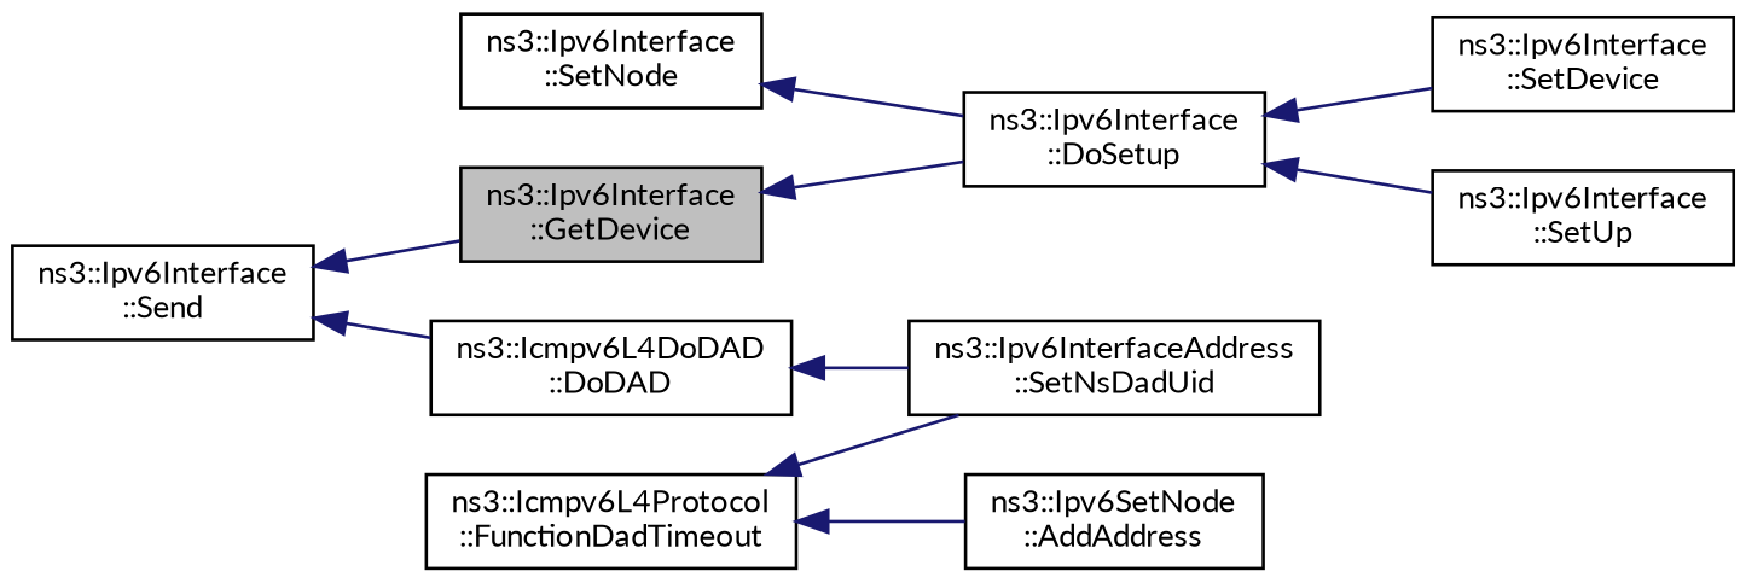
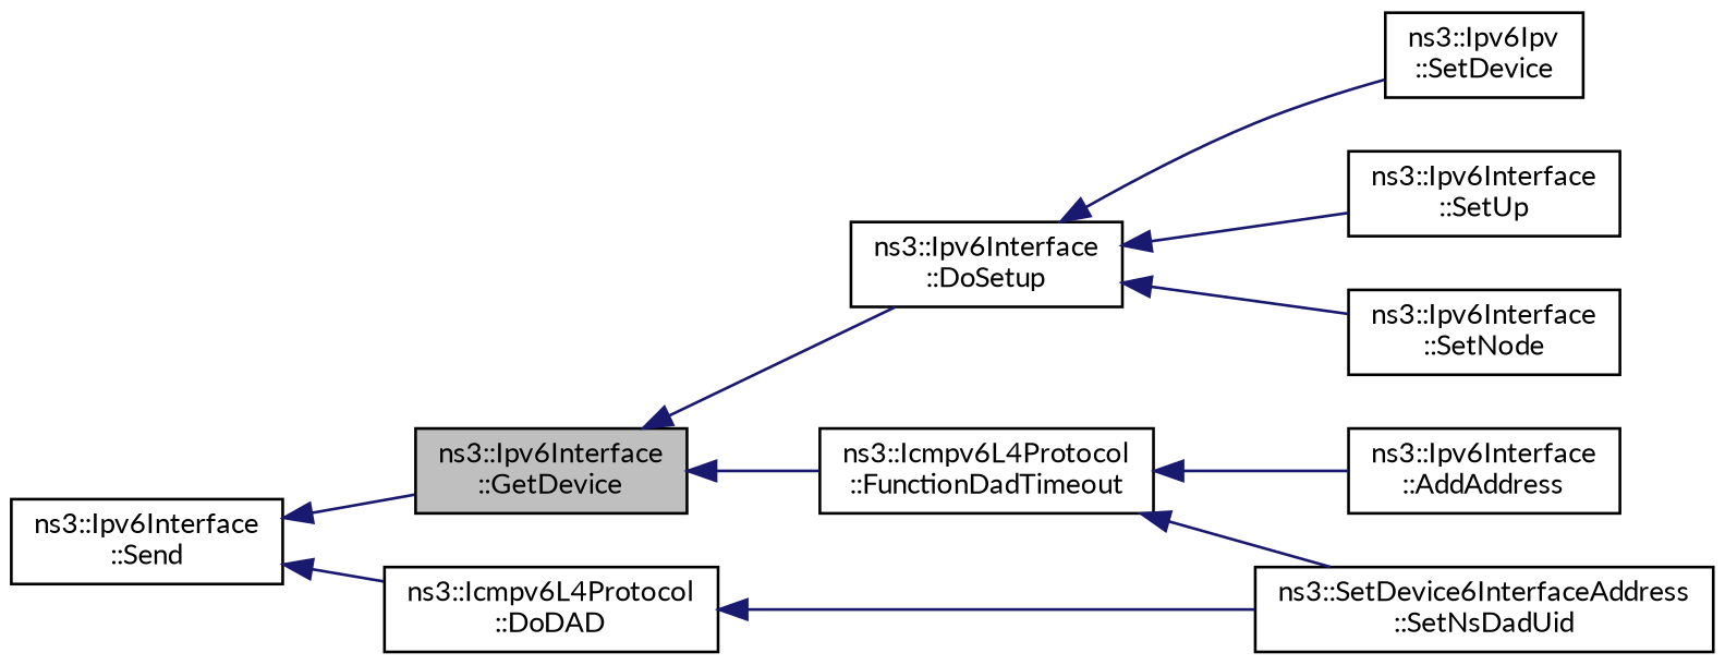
  digraph {
    fontname=Lato
    rankdir=LR
    node [color=black fillcolor=white fontname=Lato fontsize=10 shape=record style=filled]
    edge [color=midnightblue dir=back fontname=Lato fontsize=10 labelfontname=Helvetica labelfontsize=10 style=solid]
    n1 [fillcolor=grey75 fontcolor=black height=0.2 label="ns3::Ipv6Interface\l::GetDevice" width=0.4]
    n2 [height=0.2 label="ns3::Icmpv6L4Protocol\l::FunctionDadTimeout" width=0.4]
    n3 [height=0.2 label="ns3::Ipv6Interface\l::DoSetup" width=0.4]
-   n4 [height=0.2 label="ns3::Ipv6InterfaceAddress\l::SetNsDadUid" width=0.4]
-   n5 [height=0.2 label="ns3::Ipv6SetNode\l::AddAddress" width=0.4]
+   n4 [height=0.2 label="ns3::SetDevice6InterfaceAddress\l::SetNsDadUid" width=0.4]
+   n5 [height=0.2 label="ns3::Ipv6Interface\l::AddAddress" width=0.4]
    n6 [height=0.2 label="ns3::Ipv6Interface\l::SetNode" width=0.4]
-   n7 [height=0.2 label="ns3::Ipv6Interface\l::SetDevice" width=0.4]
+   n7 [height=0.2 label="ns3::Ipv6Ipv\l::SetDevice" width=0.4]
    n8 [height=0.2 label="ns3::Ipv6Interface\l::SetUp" width=0.4]
    n9 [height=0.2 label="ns3::Ipv6Interface\l::Send" width=0.4]
-   n10 [height=0.2 label="ns3::Icmpv6L4DoDAD\l::DoDAD" width=0.4]
+   n10 [height=0.2 label="ns3::Icmpv6L4Protocol\l::DoDAD" width=0.4]
+   n1 -> n2
    n1 -> n3
    n2 -> n4
    n2 -> n5
-   n6 -> n3
+   n3 -> n6
    n3 -> n7
    n3 -> n8
    n9 -> n1
    n9 -> n10
    n10 -> n4
  }
